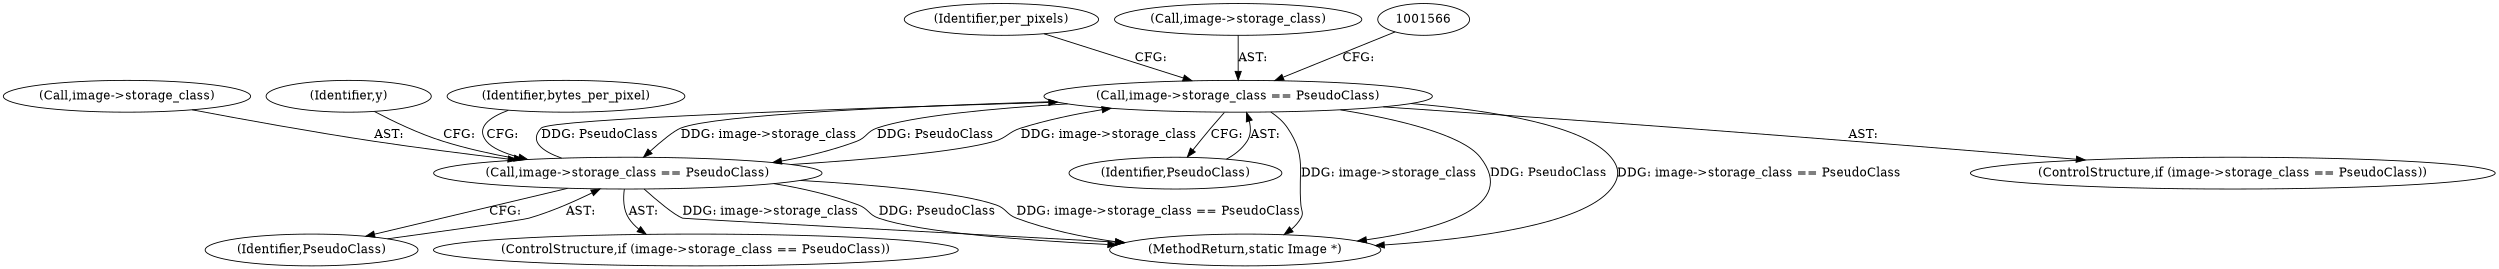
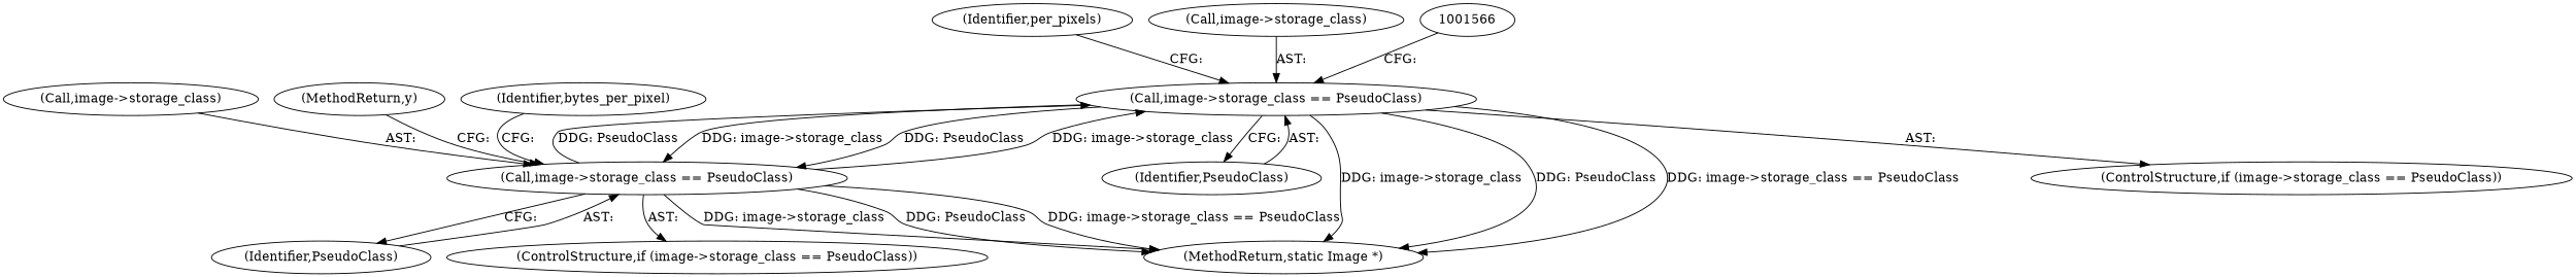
  digraph {
    n1 [label="(Call,image->storage_class == PseudoClass)"]
    n2 [label="(Call,image->storage_class == PseudoClass)"]
    n3 [label="(Identifier,PseudoClass)"]
    n4 [label="(MethodReturn,static Image *)"]
    n5 [label="(ControlStructure,if (image->storage_class == PseudoClass))"]
    n6 [label="(Identifier,PseudoClass)"]
    n7 [label="(ControlStructure,if (image->storage_class == PseudoClass))"]
    n8 [label="(Call,image->storage_class)"]
-   n9 [label="(Identifier,y)"]
+   n9 [label="(MethodReturn,y)"]
    n10 [label="(Identifier,bytes_per_pixel)"]
    n11 [label="(Identifier,per_pixels)"]
    n12 [label="(Call,image->storage_class)"]
    1001566
    n1 -> n2 [label="DDG: image->storage_class"]
    n1 -> n2 [label="DDG: PseudoClass"]
    n1 -> n3 [label="CFG: "]
    n1 -> n4 [label="DDG: image->storage_class"]
    n1 -> n4 [label="DDG: PseudoClass"]
    n1 -> n4 [label="DDG: image->storage_class == PseudoClass"]
    n1 -> n5 [label="AST: "]
    n2 -> n1 [label="DDG: image->storage_class"]
    n2 -> n1 [label="DDG: PseudoClass"]
    n2 -> n4 [label="DDG: image->storage_class"]
    n2 -> n4 [label="DDG: PseudoClass"]
    n2 -> n4 [label="DDG: image->storage_class == PseudoClass"]
    n2 -> n6 [label="CFG: "]
    n2 -> n7 [label="AST: "]
    n3 -> n1 [label="AST: "]
    n6 -> n2 [label="AST: "]
    n8 -> n2 [label="AST: "]
    n9 -> n2 [label="CFG: "]
    n10 -> n2 [label="CFG: "]
    n11 -> n1 [label="CFG: "]
    n12 -> n1 [label="AST: "]
    1001566 -> n1 [label="CFG: "]
  }
